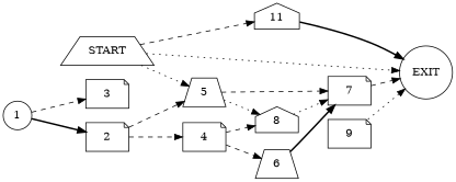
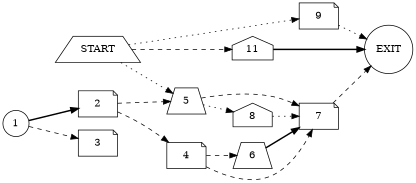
  digraph {
    rankdir=LR
    node [shape=note]
    edge [style=dashed]
    n1 [label=START shape=trapezium]
    9
    n3 [label=11 shape=house]
    5 [shape=trapezium]
    1 [shape=circle]
    2
    3
    n8 [label=EXIT shape=circle]
    4
    6 [shape=trapezium]
    7
    8 [shape=house]
-   n1 -> n8 [style=dotted]
+   n1 -> 9 [style=dotted]
    n1 -> n3
    n1 -> 5 [style=dotted]
    9 -> n8 [style=dotted]
    n3 -> n8 [style=bold]
    5 -> 7
    5 -> 8 [style=dotted]
    1 -> 2 [style=bold]
    1 -> 3
    2 -> 5
    2 -> 4
    4 -> 6
-   4 -> 8
+   4 -> 7
    6 -> 7 [style=bold]
    7 -> n8
    8 -> 7 [style=dotted]
  }
